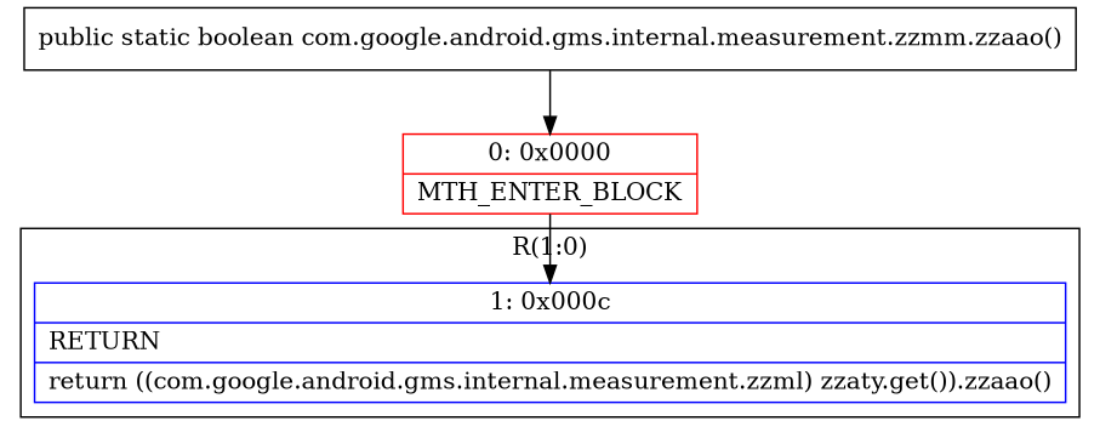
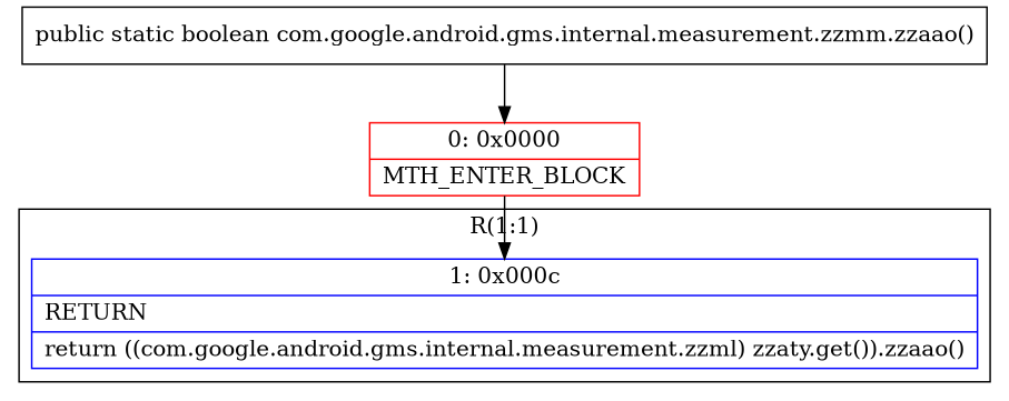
  digraph {
    node [shape=record]
    n1 [color=blue label="{1\:\ 0x000c|RETURN\l|return ((com.google.android.gms.internal.measurement.zzml) zzaty.get()).zzaao()\l}"]
    n2 [color=red label="{0\:\ 0x0000|MTH_ENTER_BLOCK\l}"]
    n3 [label="{public static boolean com.google.android.gms.internal.measurement.zzmm.zzaao() }"]
    subgraph cluster_1 {
-     label="R(1:0)"
+     label="R(1:1)"
      n1
    }
    n2 -> n1
    n3 -> n2
  }
